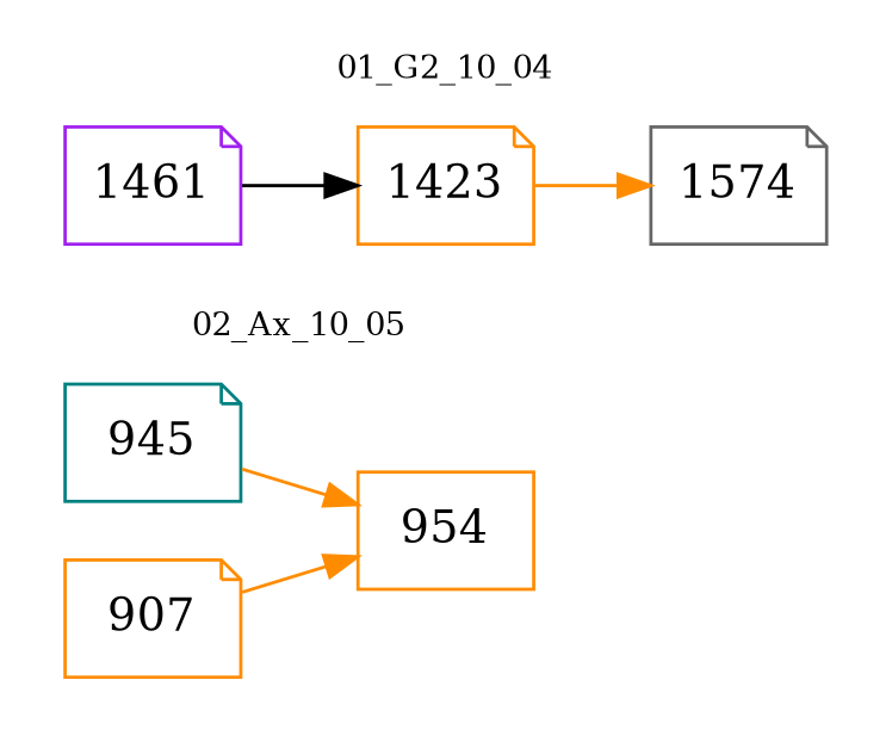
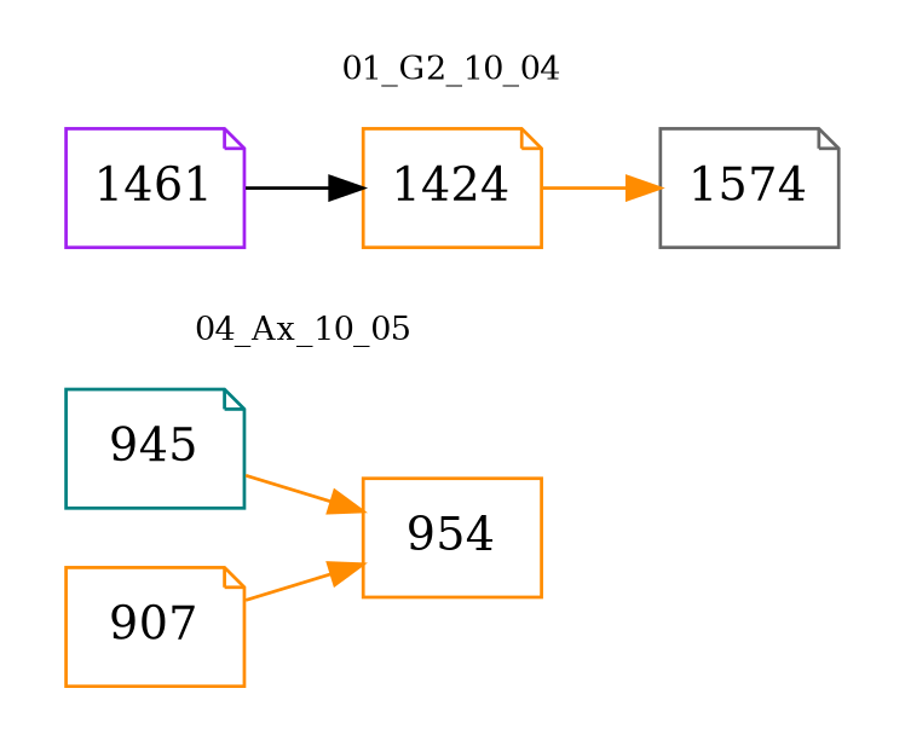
  digraph {
    rankdir=LR
    node [color=darkorange shape=note]
    edge [color=darkorange]
    n1 [color=teal label=945]
    n2 [label=907]
    n3 [label=954 shape=box]
    n4 [color=purple label=1461]
-   n5 [label=1423]
+   n5 [label=1424]
    n6 [color=gray40 label=1574]
    subgraph cluster_1 {
      color=white
      fontsize=10
-     label="02_Ax_10_05"
+     label="04_Ax_10_05"
      n1
      n2
      n3
    }
    subgraph cluster_2 {
      color=white
      fontsize=10
      label="01_G2_10_04"
      n4
      n5
      n6
    }
    n1 -> n3
    n2 -> n3
    n4 -> n5 [color=black]
    n5 -> n6
  }
